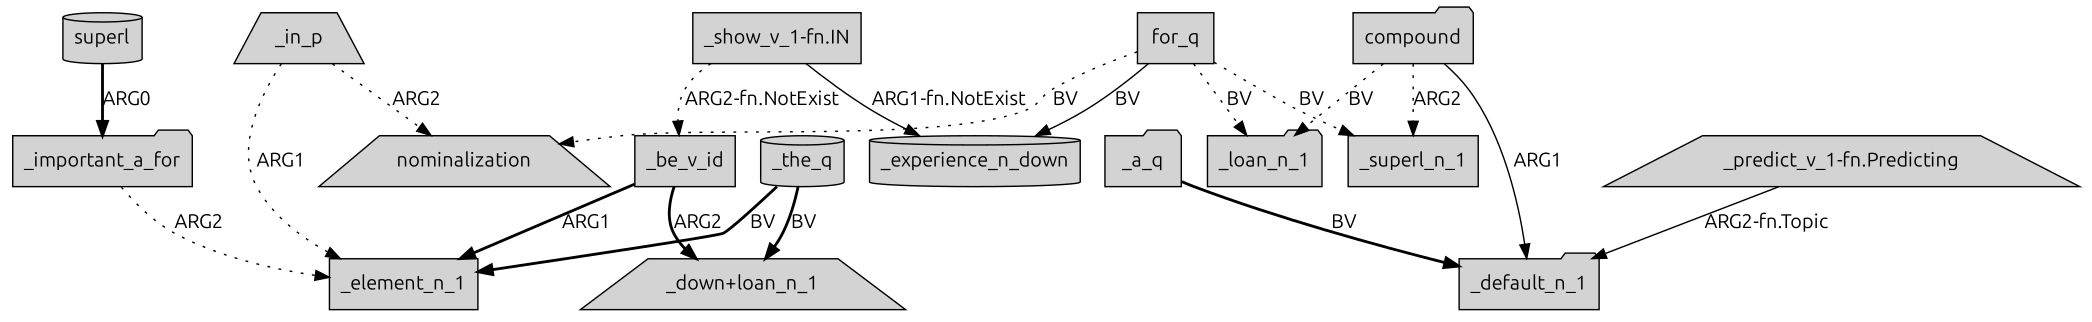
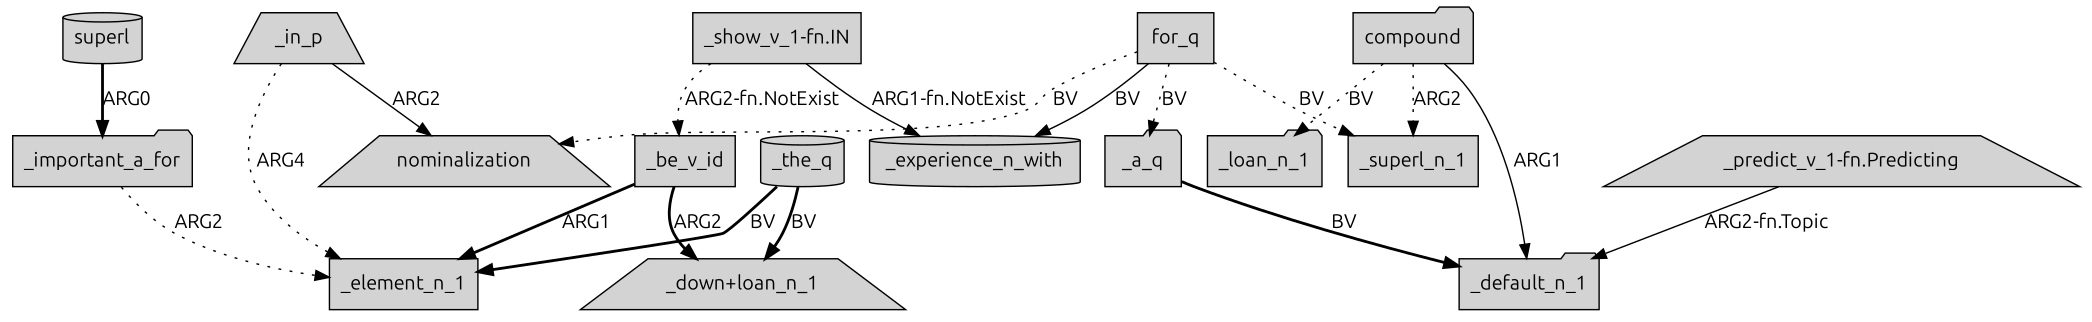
  digraph {
    fontname=Ubuntu
    node [fontname=Ubuntu shape=box style=filled]
    edge [fontname=Ubuntu style=dotted]
    _the_q [shape=cylinder]
    n2 [label="_down+loan_n_1" shape=trapezium]
    _element_n_1
    n4 [label=for_q]
-   _experience_n_with [shape=cylinder label=_experience_n_down]
+   _experience_n_with [shape=cylinder]
    n6 [label=_superl_n_1]
    nominalization [shape=trapezium]
    _loan_n_1 [shape=folder]
    superl [shape=cylinder]
    _important_a_for [shape=folder]
    "_show_v_1-fn.IN"
    _be_v_id
    _in_p [shape=trapezium]
    _a_q [shape=folder]
    _default_n_1 [shape=folder]
    compound [shape=folder]
    "_predict_v_1-fn.Predicting" [shape=trapezium]
    _the_q -> n2 [label=BV style=bold]
    _the_q -> _element_n_1 [label=BV style=bold]
    n4 -> _experience_n_with [label=BV style=solid]
    n4 -> n6 [label=BV]
    n4 -> nominalization [label=BV]
-   n4 -> _loan_n_1 [label=BV]
+   n4 -> _a_q [label=BV]
    superl -> _important_a_for [label=ARG0 style=bold]
    _important_a_for -> _element_n_1 [label=ARG2]
    "_show_v_1-fn.IN" -> _experience_n_with [label="ARG1-fn.NotExist" style=solid]
    "_show_v_1-fn.IN" -> _be_v_id [label="ARG2-fn.NotExist"]
    _be_v_id -> n2 [label=ARG2 style=bold]
    _be_v_id -> _element_n_1 [label=ARG1 style=bold]
-   _in_p -> _element_n_1 [label=ARG1]
-   _in_p -> nominalization [label=ARG2]
+   _in_p -> _element_n_1 [label=ARG4]
+   _in_p -> nominalization [label=ARG2 style=solid]
    _a_q -> _default_n_1 [label=BV style=bold]
    compound -> n6 [label=ARG2]
    compound -> _loan_n_1 [label=BV]
    compound -> _default_n_1 [label=ARG1 style=solid]
    "_predict_v_1-fn.Predicting" -> _default_n_1 [label="ARG2-fn.Topic" style=solid]
  }
